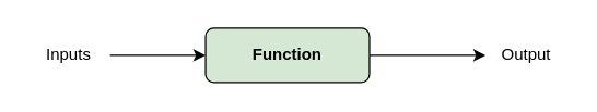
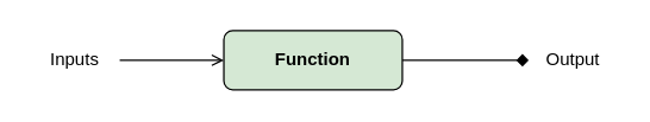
  <mxCell id="0" />
  <mxCell id="1" parent="0" />
- <mxCell id="2" value="" style="edgeStyle=orthogonalEdgeStyle;rounded=0;orthogonalLoop=1;jettySize=auto;html=1;" parent="1" source="3" target="6" edge="1"><mxGeometry relative="1" as="geometry" /></mxCell>
+ <mxCell id="2" value="" style="edgeStyle=orthogonalEdgeStyle;rounded=0;orthogonalLoop=1;jettySize=auto;html=1;endArrow=diamond;" parent="1" source="3" target="6" edge="1"><mxGeometry relative="1" as="geometry" /></mxCell>
  <mxCell id="3" value="Function" style="rounded=1;whiteSpace=wrap;html=1;fontStyle=1;fontSize=12;fillColor=#d5e8d4;" parent="1" vertex="1"><mxGeometry x="150" y="20" width="120" height="40" as="geometry" /></mxCell>
- <mxCell id="4" value="" style="edgeStyle=orthogonalEdgeStyle;rounded=0;orthogonalLoop=1;jettySize=auto;html=1;" parent="1" source="5" target="3" edge="1"><mxGeometry relative="1" as="geometry" /></mxCell>
+ <mxCell id="4" value="" style="edgeStyle=orthogonalEdgeStyle;rounded=0;orthogonalLoop=1;jettySize=auto;html=1;endArrow=open;" parent="1" source="5" target="3" edge="1"><mxGeometry relative="1" as="geometry" /></mxCell>
  <mxCell id="5" value="Inputs" style="text;html=1;strokeColor=none;fillColor=none;align=center;verticalAlign=middle;whiteSpace=wrap;rounded=0;" parent="1" vertex="1"><mxGeometry x="20" y="25" width="60" height="30" as="geometry" /></mxCell>
  <mxCell id="6" value="Output" style="text;html=1;strokeColor=none;fillColor=none;align=center;verticalAlign=middle;whiteSpace=wrap;rounded=0;" parent="1" vertex="1"><mxGeometry x="355" y="25" width="60" height="30" as="geometry" /></mxCell>
